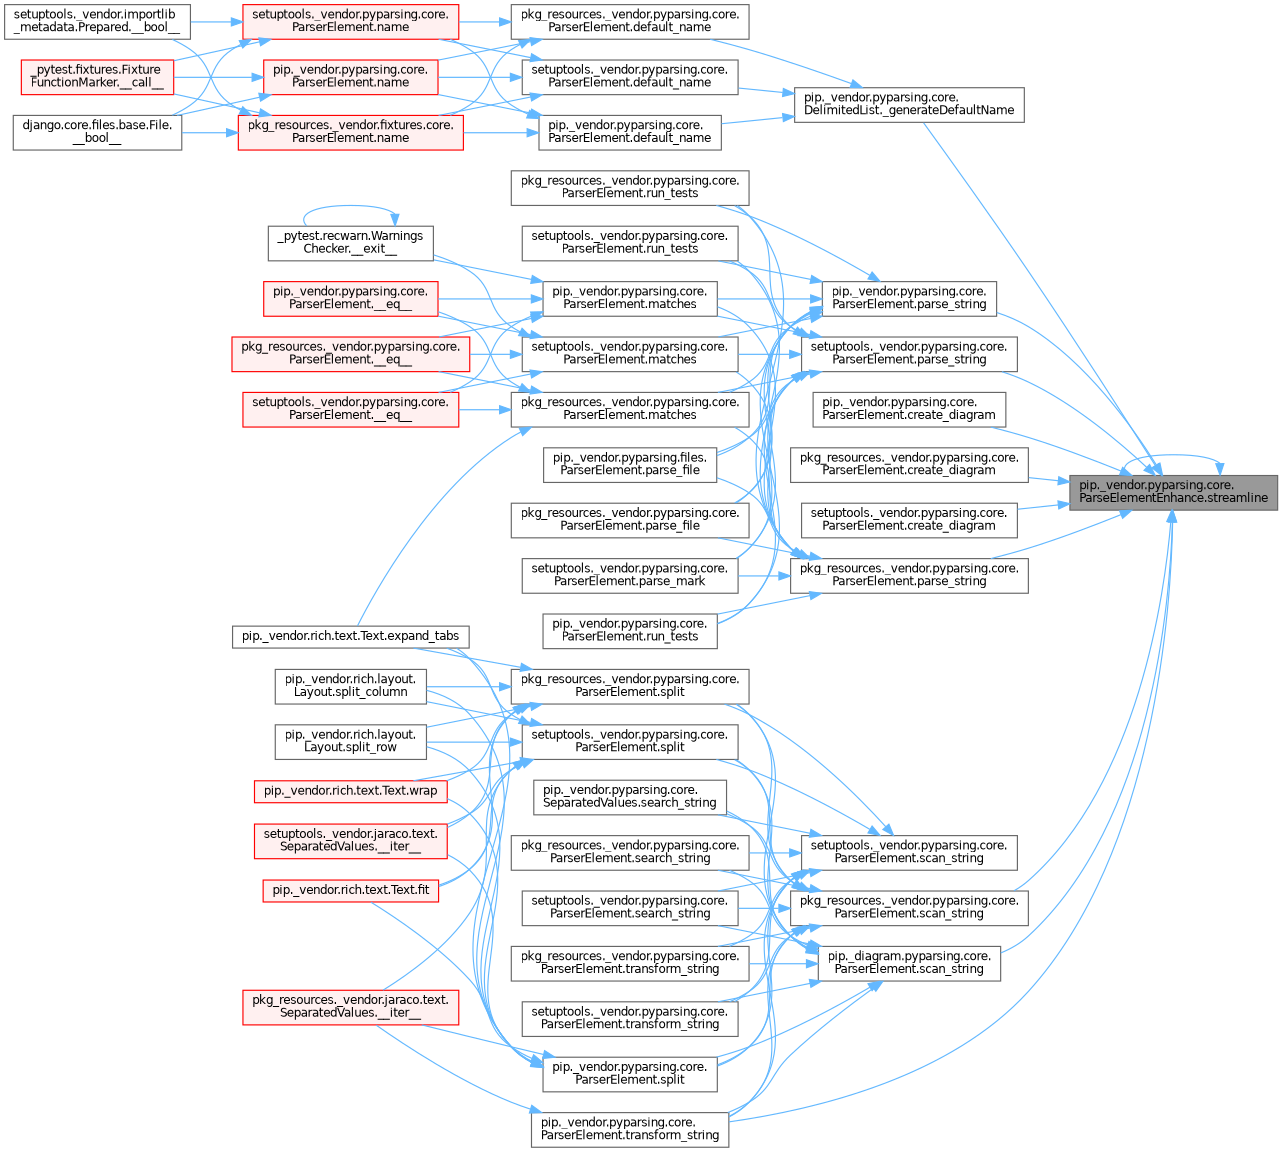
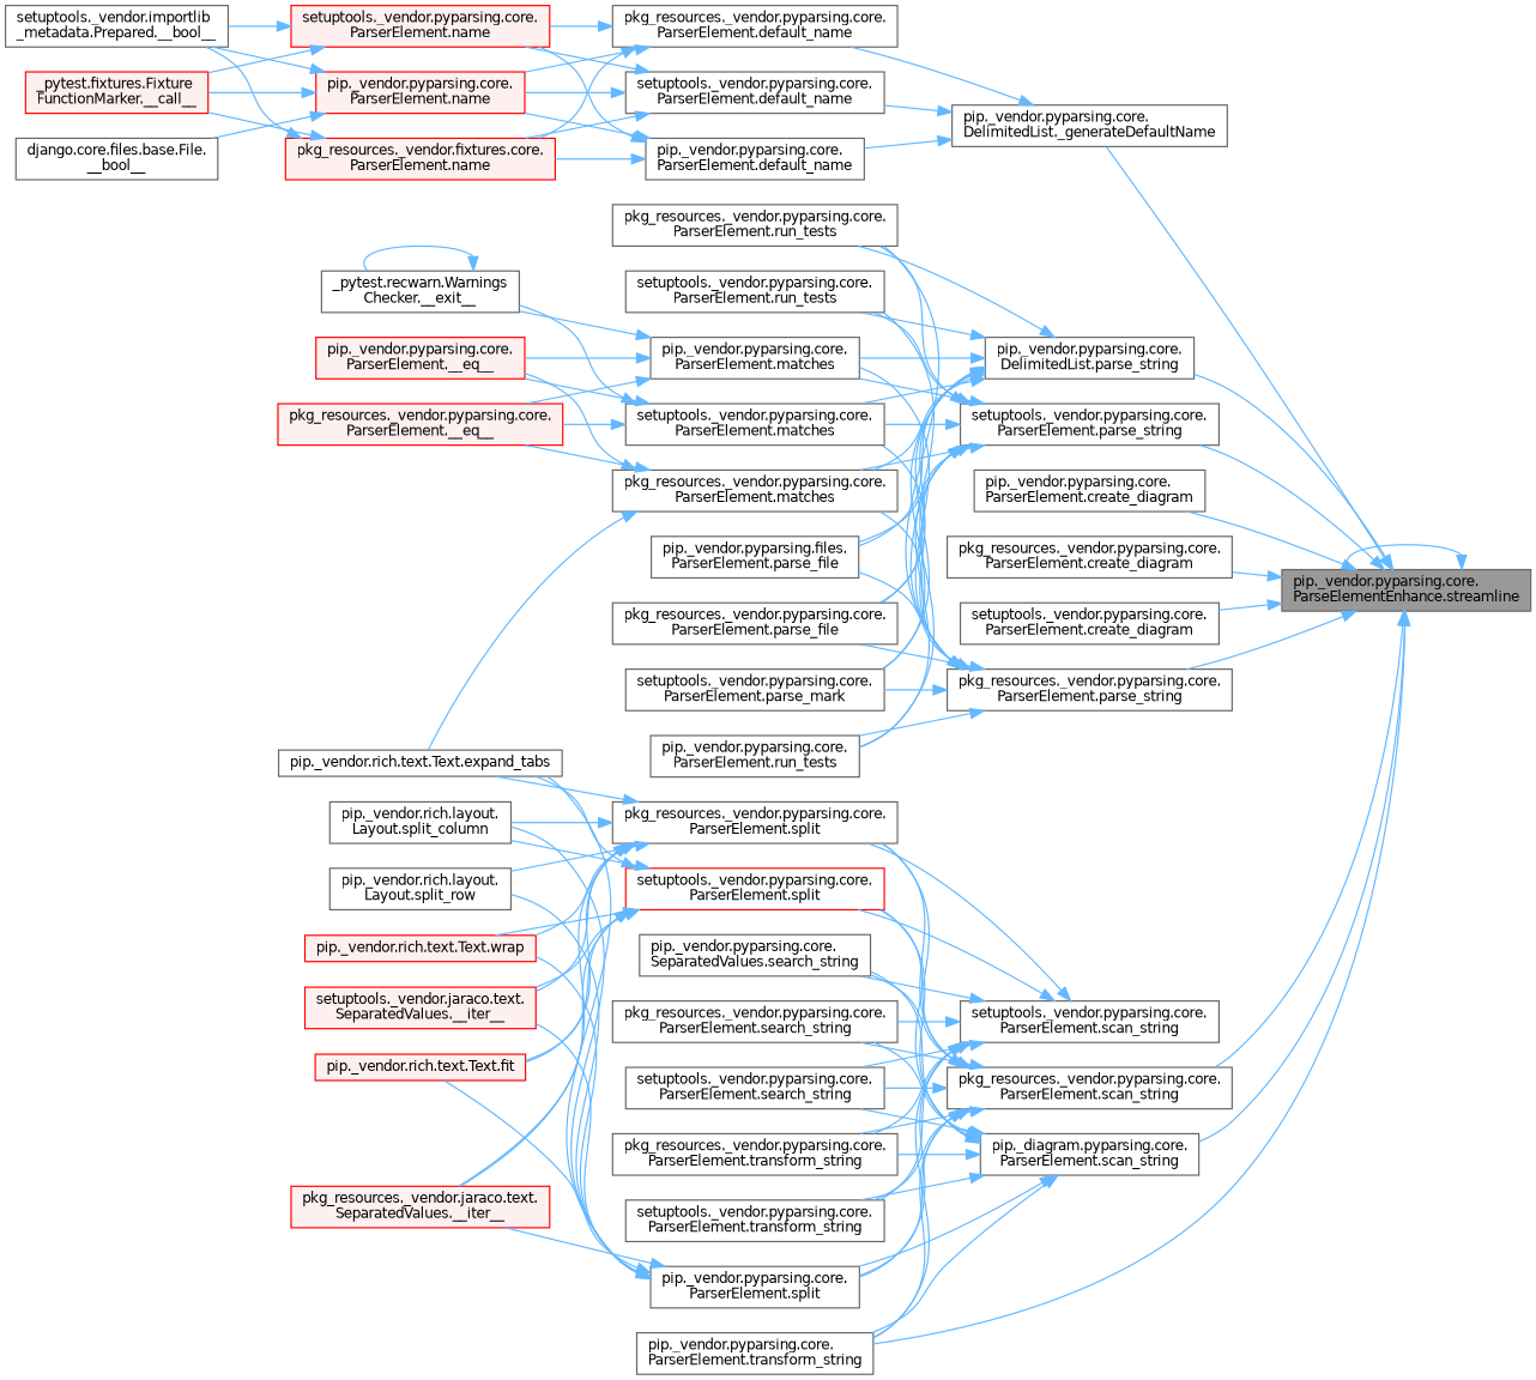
  digraph {
    rankdir=RL
    node [color=grey40 fillcolor=white fontname=Helvetica fontsize=10 shape=box style=filled]
    edge [color=steelblue1 dir=back fontname=Helvetica fontsize=10 labelfontname=Helvetica labelfontsize=10 style=solid]
    n1 [color=gray40 fillcolor=grey60 fontcolor=black height=0.2 label="pip._vendor.pyparsing.core.\lParseElementEnhance.streamline" width=0.4]
    n2 [height=0.2 label="pip._vendor.pyparsing.core.\lDelimitedList._generateDefaultName" width=0.4]
    n3 [height=0.2 label="pip._vendor.pyparsing.core.\lParserElement.create_diagram" width=0.4]
    n4 [height=0.2 label="pkg_resources._vendor.pyparsing.core.\lParserElement.create_diagram" width=0.4]
    n5 [height=0.2 label="setuptools._vendor.pyparsing.core.\lParserElement.create_diagram" width=0.4]
-   n6 [height=0.2 label="pip._vendor.pyparsing.core.\lParserElement.parse_string" width=0.4]
+   n6 [height=0.2 label="pip._vendor.pyparsing.core.\lDelimitedList.parse_string" width=0.4]
    n7 [height=0.2 label="pkg_resources._vendor.pyparsing.core.\lParserElement.parse_string" width=0.4]
    n8 [height=0.2 label="setuptools._vendor.pyparsing.core.\lParserElement.parse_string" width=0.4]
    n9 [height=0.2 label="pip._diagram.pyparsing.core.\lParserElement.scan_string" width=0.4]
    n10 [height=0.2 label="pkg_resources._vendor.pyparsing.core.\lParserElement.scan_string" width=0.4]
    n11 [height=0.2 label="pip._vendor.pyparsing.core.\lParserElement.transform_string" width=0.4]
    n12 [height=0.2 label="pip._vendor.pyparsing.core.\lParserElement.default_name" width=0.4]
    n13 [height=0.2 label="pkg_resources._vendor.pyparsing.core.\lParserElement.default_name" width=0.4]
    n14 [height=0.2 label="setuptools._vendor.pyparsing.core.\lParserElement.default_name" width=0.4]
    n15 [height=0.2 label="pip._vendor.pyparsing.core.\lParserElement.matches" width=0.4]
    n16 [height=0.2 label="pkg_resources._vendor.pyparsing.core.\lParserElement.matches" width=0.4]
    n17 [height=0.2 label="setuptools._vendor.pyparsing.core.\lParserElement.matches" width=0.4]
    n18 [height=0.2 label="pip._vendor.pyparsing.files.\lParserElement.parse_file" width=0.4]
    n19 [height=0.2 label="pkg_resources._vendor.pyparsing.core.\lParserElement.parse_file" width=0.4]
    n20 [height=0.2 label="setuptools._vendor.pyparsing.core.\lParserElement.parse_mark" width=0.4]
    n21 [height=0.2 label="pip._vendor.pyparsing.core.\lParserElement.run_tests" width=0.4]
    n22 [height=0.2 label="pkg_resources._vendor.pyparsing.core.\lParserElement.run_tests" width=0.4]
    n23 [height=0.2 label="setuptools._vendor.pyparsing.core.\lParserElement.run_tests" width=0.4]
    n24 [height=0.2 label="pip._vendor.pyparsing.core.\lSeparatedValues.search_string" width=0.4]
    n25 [height=0.2 label="pkg_resources._vendor.pyparsing.core.\lParserElement.search_string" width=0.4]
    n26 [height=0.2 label="setuptools._vendor.pyparsing.core.\lParserElement.search_string" width=0.4]
    n27 [height=0.2 label="pip._vendor.pyparsing.core.\lParserElement.split" width=0.4]
    n28 [height=0.2 label="pkg_resources._vendor.pyparsing.core.\lParserElement.split" width=0.4]
-   n29 [height=0.2 label="setuptools._vendor.pyparsing.core.\lParserElement.split" width=0.4]
+   n29 [color=red height=0.2 label="setuptools._vendor.pyparsing.core.\lParserElement.split" width=0.4]
    n30 [height=0.2 label="pkg_resources._vendor.pyparsing.core.\lParserElement.transform_string" width=0.4]
    n31 [height=0.2 label="setuptools._vendor.pyparsing.core.\lParserElement.transform_string" width=0.4]
    n32 [height=0.2 label="setuptools._vendor.pyparsing.core.\lParserElement.scan_string" width=0.4]
    n33 [color=red fillcolor="#FFF0F0" height=0.2 label="pip._vendor.pyparsing.core.\lParserElement.name" width=0.4]
    n34 [color=red fillcolor="#FFF0F0" height=0.2 label="pkg_resources._vendor.fixtures.core.\lParserElement.name" width=0.4]
    n35 [color=red fillcolor="#FFF0F0" height=0.2 label="setuptools._vendor.pyparsing.core.\lParserElement.name" width=0.4]
    n36 [height=0.2 label="django.core.files.base.File.\l__bool__" width=0.4]
    n37 [height=0.2 label="setuptools._vendor.importlib\l_metadata.Prepared.__bool__" width=0.4]
    n38 [color=red fillcolor="#FFF0F0" height=0.2 label="_pytest.fixtures.Fixture\lFunctionMarker.__call__" width=0.4]
    n39 [color=red fillcolor="#FFF0F0" height=0.2 label="pip._vendor.pyparsing.core.\lParserElement.__eq__" width=0.4]
    n40 [color=red fillcolor="#FFF0F0" height=0.2 label="pkg_resources._vendor.pyparsing.core.\lParserElement.__eq__" width=0.4]
-   n41 [color=red fillcolor="#FFF0F0" height=0.2 label="setuptools._vendor.pyparsing.core.\lParserElement.__eq__" width=0.4]
    n42 [height=0.2 label="_pytest.recwarn.Warnings\lChecker.__exit__" width=0.4]
    n43 [height=0.2 label="pip._vendor.rich.text.Text.expand_tabs" width=0.4]
    n44 [color=red fillcolor="#FFF0F0" height=0.2 label="pkg_resources._vendor.jaraco.text.\lSeparatedValues.__iter__" width=0.4]
    n45 [color=red fillcolor="#FFF0F0" height=0.2 label="setuptools._vendor.jaraco.text.\lSeparatedValues.__iter__" width=0.4]
    n46 [color=red fillcolor="#FFF0F0" height=0.2 label="pip._vendor.rich.text.Text.fit" width=0.4]
    n47 [height=0.2 label="pip._vendor.rich.layout.\lLayout.split_column" width=0.4]
    n48 [height=0.2 label="pip._vendor.rich.layout.\lLayout.split_row" width=0.4]
    n49 [color=red fillcolor="#FFF0F0" height=0.2 label="pip._vendor.rich.text.Text.wrap" width=0.4]
    n1 -> n1
    n1 -> n2
    n1 -> n3
    n1 -> n4
    n1 -> n5
    n1 -> n6
    n1 -> n7
    n1 -> n8
    n1 -> n9
    n1 -> n10
    n1 -> n11
    n2 -> n12
    n2 -> n13
    n2 -> n14
    n6 -> n15
    n6 -> n16
    n6 -> n17
    n6 -> n18
    n6 -> n19
    n6 -> n20
    n6 -> n21
    n6 -> n22
    n6 -> n23
    n7 -> n15
    n7 -> n16
    n7 -> n17
    n7 -> n18
    n7 -> n19
    n7 -> n20
    n7 -> n21
    n7 -> n22
    n7 -> n23
    n8 -> n15
    n8 -> n16
    n8 -> n17
    n8 -> n18
    n8 -> n19
    n8 -> n20
    n8 -> n21
    n8 -> n22
    n8 -> n23
    n9 -> n11
    n9 -> n24
    n9 -> n25
    n9 -> n26
    n9 -> n27
    n9 -> n28
    n9 -> n29
    n9 -> n30
    n9 -> n31
    n10 -> n11
    n10 -> n24
    n10 -> n25
    n10 -> n26
    n10 -> n27
    n10 -> n28
    n10 -> n29
    n10 -> n30
    n10 -> n31
    n12 -> n33
    n12 -> n34
    n12 -> n35
    n13 -> n33
    n13 -> n34
    n13 -> n35
    n14 -> n33
    n14 -> n34
    n14 -> n35
    n15 -> n39
    n15 -> n40
-   n15 -> n41
    n15 -> n42
    n16 -> n39
    n16 -> n40
-   n16 -> n41
    n16 -> n43
    n17 -> n39
    n17 -> n40
-   n17 -> n41
    n17 -> n42
    n27 -> n43
    n27 -> n44
    n27 -> n45
    n27 -> n46
    n27 -> n47
    n27 -> n48
    n27 -> n49
    n28 -> n43
-   n11 -> n44
+   n28 -> n44
    n28 -> n45
    n28 -> n46
    n28 -> n47
    n28 -> n48
    n28 -> n49
    n29 -> n43
    n29 -> n44
    n29 -> n45
    n29 -> n46
    n29 -> n47
-   n29 -> n48
    n29 -> n49
    n32 -> n11
    n32 -> n24
    n32 -> n25
    n32 -> n26
    n32 -> n27
    n32 -> n28
    n32 -> n29
    n32 -> n30
    n32 -> n31
    n33 -> n36
+   n33 -> n37
    n33 -> n38
-   n34 -> n36
    n34 -> n37
    n34 -> n38
-   n35 -> n36
    n35 -> n37
    n35 -> n38
    n42 -> n42
  }
